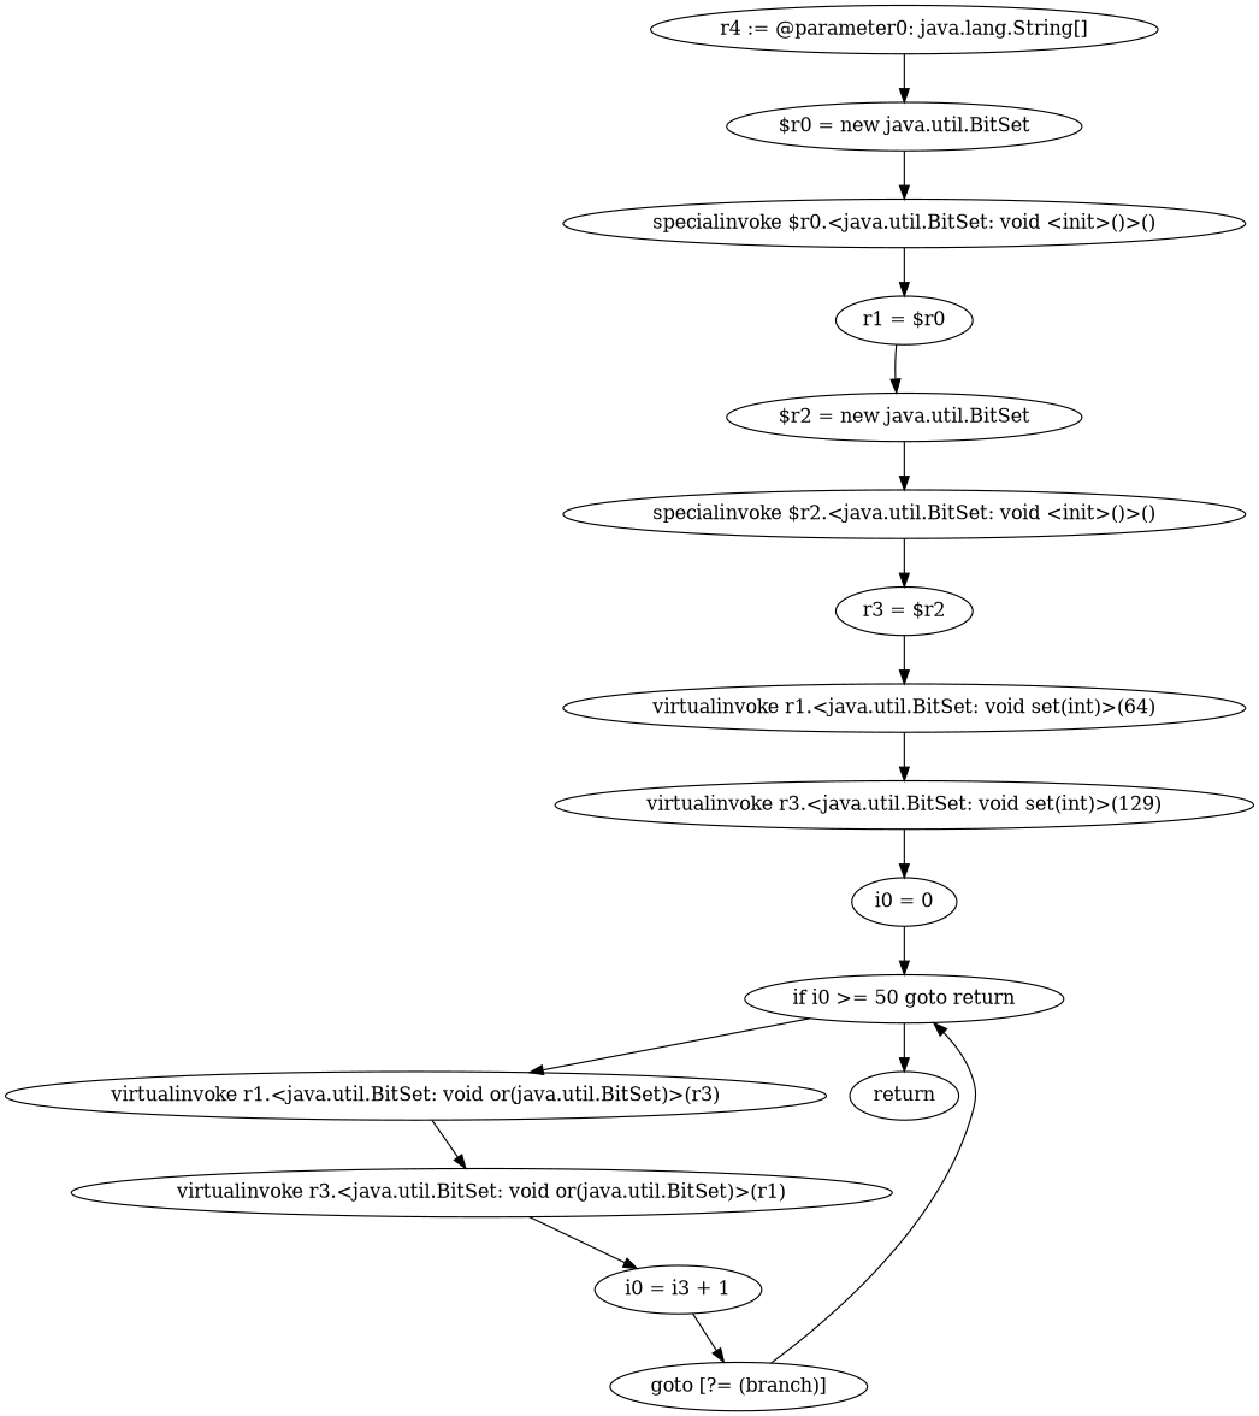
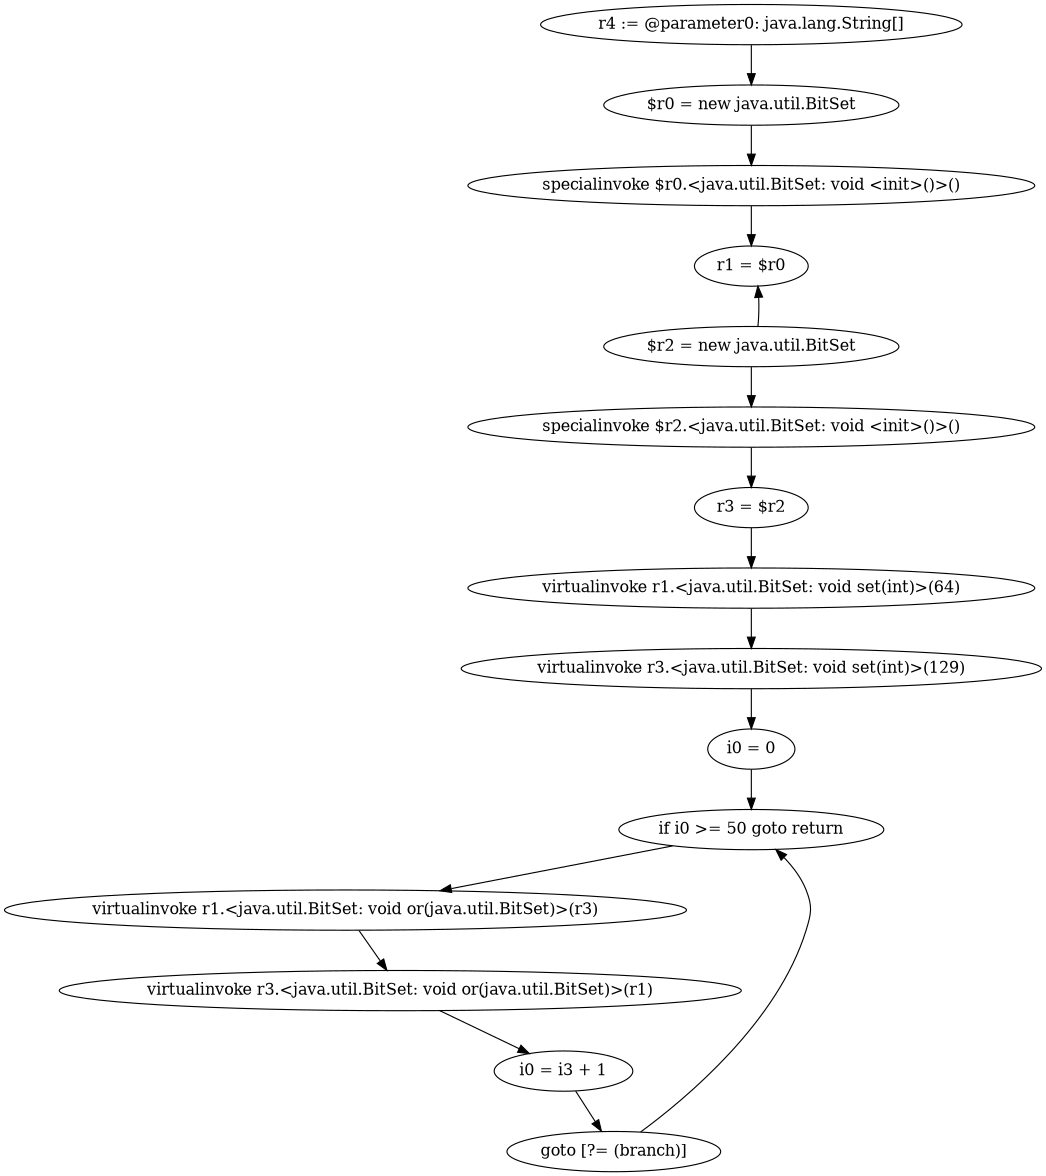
  digraph {
    "r4 := @parameter0: java.lang.String[]"
    "$r0 = new java.util.BitSet"
    "specialinvoke $r0.<java.util.BitSet: void <init>()>()"
    "r1 = $r0"
    "$r2 = new java.util.BitSet"
    "specialinvoke $r2.<java.util.BitSet: void <init>()>()"
    "r3 = $r2"
    "virtualinvoke r1.<java.util.BitSet: void set(int)>(64)"
    "virtualinvoke r3.<java.util.BitSet: void set(int)>(129)"
    "i0 = 0"
    "if i0 >= 50 goto return"
    "virtualinvoke r1.<java.util.BitSet: void or(java.util.BitSet)>(r3)"
-   return
    "virtualinvoke r3.<java.util.BitSet: void or(java.util.BitSet)>(r1)"
    n15 [label="i0 = i3 + 1"]
    "goto [?= (branch)]"
    "r4 := @parameter0: java.lang.String[]" -> "$r0 = new java.util.BitSet"
    "$r0 = new java.util.BitSet" -> "specialinvoke $r0.<java.util.BitSet: void <init>()>()"
    "specialinvoke $r0.<java.util.BitSet: void <init>()>()" -> "r1 = $r0"
-   "r1 = $r0" -> "$r2 = new java.util.BitSet"
+   "$r2 = new java.util.BitSet" -> "r1 = $r0"
    "$r2 = new java.util.BitSet" -> "specialinvoke $r2.<java.util.BitSet: void <init>()>()"
    "specialinvoke $r2.<java.util.BitSet: void <init>()>()" -> "r3 = $r2"
    "r3 = $r2" -> "virtualinvoke r1.<java.util.BitSet: void set(int)>(64)"
    "virtualinvoke r1.<java.util.BitSet: void set(int)>(64)" -> "virtualinvoke r3.<java.util.BitSet: void set(int)>(129)"
    "virtualinvoke r3.<java.util.BitSet: void set(int)>(129)" -> "i0 = 0"
    "i0 = 0" -> "if i0 >= 50 goto return"
    "if i0 >= 50 goto return" -> "virtualinvoke r1.<java.util.BitSet: void or(java.util.BitSet)>(r3)"
-   "if i0 >= 50 goto return" -> return
    "virtualinvoke r1.<java.util.BitSet: void or(java.util.BitSet)>(r3)" -> "virtualinvoke r3.<java.util.BitSet: void or(java.util.BitSet)>(r1)"
    "virtualinvoke r3.<java.util.BitSet: void or(java.util.BitSet)>(r1)" -> n15
    n15 -> "goto [?= (branch)]"
    "goto [?= (branch)]" -> "if i0 >= 50 goto return"
  }
